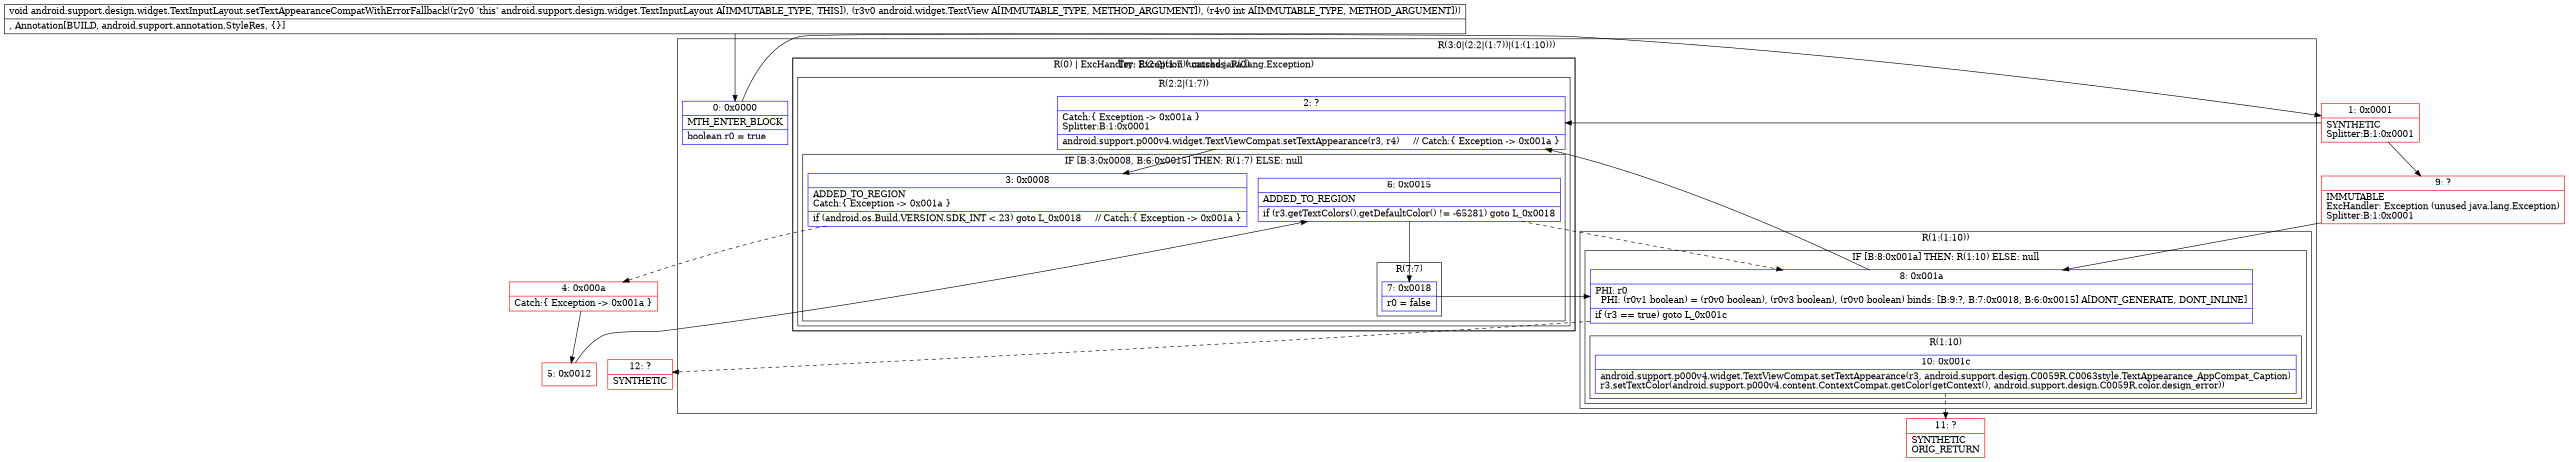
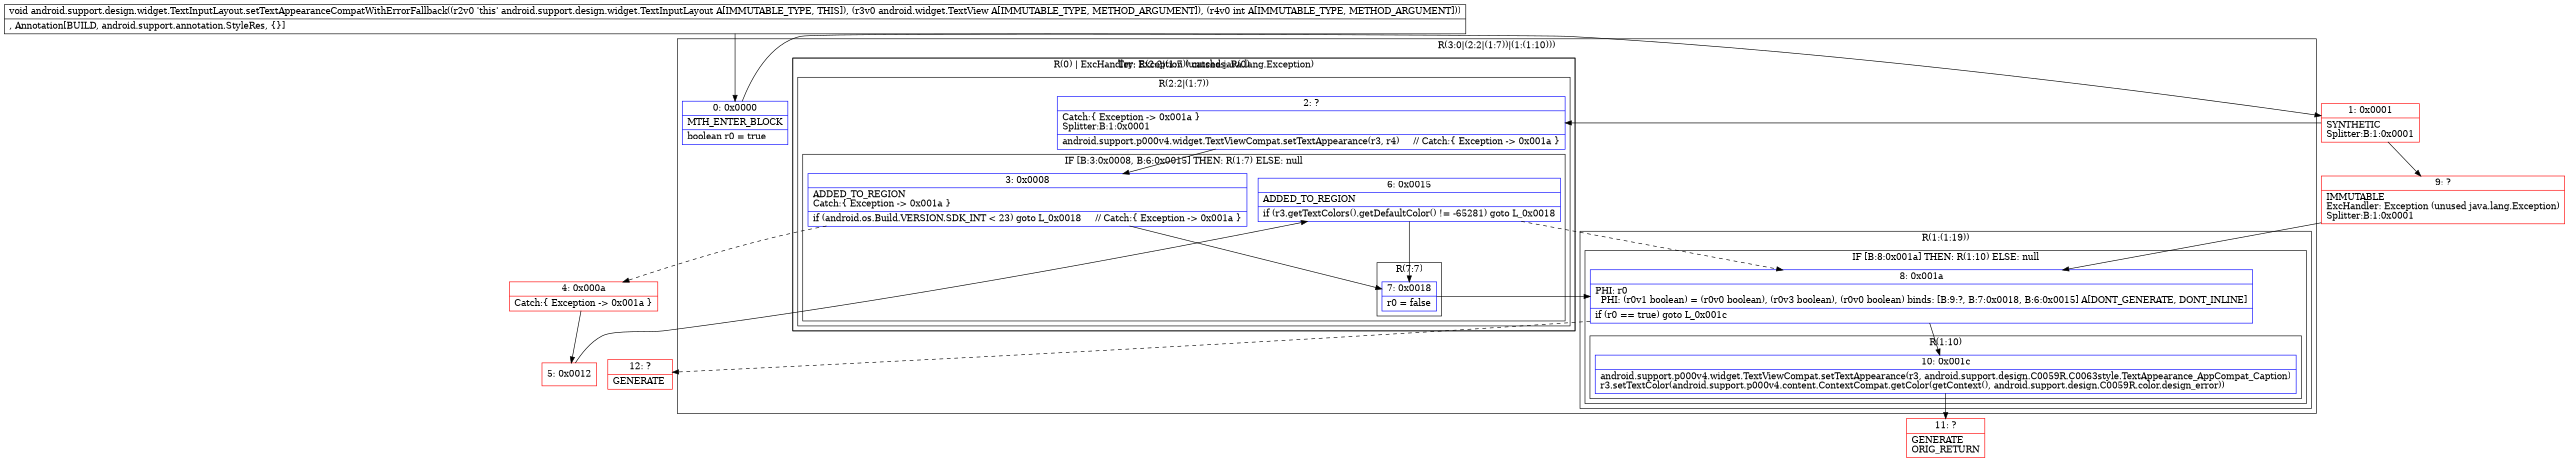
  digraph {
    node [color=blue shape=record]
    n1 [label="{7\:\ 0x0018|r0 = false\l}"]
    n2 [label="{3\:\ 0x0008|ADDED_TO_REGION\lCatch:\{ Exception \-\> 0x001a \}\l|if (android.os.Build.VERSION.SDK_INT \< 23) goto L_0x0018     \/\/ Catch:\{ Exception \-\> 0x001a \}\l}"]
    n3 [label="{6\:\ 0x0015|ADDED_TO_REGION\l|if (r3.getTextColors().getDefaultColor() != \-65281) goto L_0x0018\l}"]
    n4 [label="{2\:\ ?|Catch:\{ Exception \-\> 0x001a \}\lSplitter:B:1:0x0001\l|android.support.p000v4.widget.TextViewCompat.setTextAppearance(r3, r4)     \/\/ Catch:\{ Exception \-\> 0x001a \}\l}"]
    n5 [label="{10\:\ 0x001c|android.support.p000v4.widget.TextViewCompat.setTextAppearance(r3, android.support.design.C0059R.C0063style.TextAppearance_AppCompat_Caption)\lr3.setTextColor(android.support.p000v4.content.ContextCompat.getColor(getContext(), android.support.design.C0059R.color.design_error))\l}"]
-   n6 [label="{8\:\ 0x001a|PHI: r0 \l  PHI: (r0v1 boolean) = (r0v0 boolean), (r0v3 boolean), (r0v0 boolean) binds: [B:9:?, B:7:0x0018, B:6:0x0015] A[DONT_GENERATE, DONT_INLINE]\l|if (r3 == true) goto L_0x001c\l}"]
+   n6 [label="{8\:\ 0x001a|PHI: r0 \l  PHI: (r0v1 boolean) = (r0v0 boolean), (r0v3 boolean), (r0v0 boolean) binds: [B:9:?, B:7:0x0018, B:6:0x0015] A[DONT_GENERATE, DONT_INLINE]\l|if (r0 == true) goto L_0x001c\l}"]
    n7 [label="{0\:\ 0x0000|MTH_ENTER_BLOCK\l|boolean r0 = true\l}"]
    n8 [color=red label="{4\:\ 0x000a|Catch:\{ Exception \-\> 0x001a \}\l}"]
-   n9 [color=red label="{11\:\ ?|SYNTHETIC\lORIG_RETURN\l}"]
-   n10 [color=red label="{12\:\ ?|SYNTHETIC\l}"]
+   n9 [color=red label="{11\:\ ?|GENERATE\lORIG_RETURN\l}"]
+   n10 [color=red label="{12\:\ ?|GENERATE\l}"]
    n11 [color=red label="{1\:\ 0x0001|SYNTHETIC\lSplitter:B:1:0x0001\l}"]
    n12 [color=red label="{9\:\ ?|IMMUTABLE\lExcHandler: Exception (unused java.lang.Exception)\lSplitter:B:1:0x0001\l}"]
    n13 [color=red label="{5\:\ 0x0012}"]
    n14 [label="{void android.support.design.widget.TextInputLayout.setTextAppearanceCompatWithErrorFallback((r2v0 'this' android.support.design.widget.TextInputLayout A[IMMUTABLE_TYPE, THIS]), (r3v0 android.widget.TextView A[IMMUTABLE_TYPE, METHOD_ARGUMENT]), (r4v0 int A[IMMUTABLE_TYPE, METHOD_ARGUMENT]))  | , Annotation[BUILD, android.support.annotation.StyleRes, \{\}]\l}" color=""]
    subgraph cluster_1 {
      label="R(3:0|(2:2|(1:7))|(1:(1:10)))"
      n7
      subgraph cluster_2 {
        label="Try: R(2:2|(1:7)) catches: R(0)"
        subgraph cluster_3 {
          label="R(2:2|(1:7))"
          n4
          subgraph cluster_4 {
            label="IF [B:3:0x0008, B:6:0x0015] THEN: R(1:7) ELSE: null"
            n2
            n3
            subgraph cluster_5 {
              label="R(7:7)"
              n1
            }
          }
        }
        subgraph cluster_6 {
          label="R(0) | ExcHandler: Exception (unused java.lang.Exception)\l"
        }
      }
      subgraph cluster_7 {
-       label="R(1:(1:10))"
+       label="R(1:(1:19))"
        subgraph cluster_8 {
          label="IF [B:8:0x001a] THEN: R(1:10) ELSE: null"
          n6
          subgraph cluster_9 {
            label="R(1:10)"
            n5
          }
        }
      }
    }
    subgraph cluster_10 {
      label="R(0) | ExcHandler: Exception (unused java.lang.Exception)\l"
    }
    n1 -> n6
+   n2 -> n1
    n2 -> n8 [style=dashed]
    n3 -> n1
    n3 -> n6 [style=dashed]
    n4 -> n2
-   n5 -> n9 [style=dashed]
-   n6 -> n4
+   n5 -> n9
+   n6 -> n5
    n6 -> n10 [style=dashed]
    n7 -> n11
    n8 -> n13
    n11 -> n4
    n11 -> n12
    n12 -> n6
    n13 -> n3
    n14 -> n7
  }
